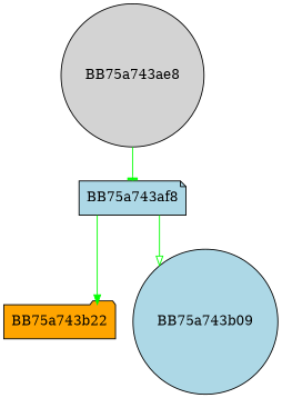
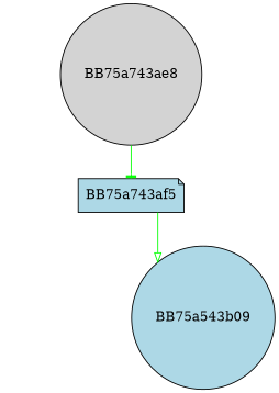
  digraph {
    splines=ortho
    node [fillcolor=lightblue shape=circle style=filled]
    edge [color=green]
    BB75a743ae8 [fillcolor=lightgrey]
-   BB75a743af5 [shape=note label=BB75a743af8]
-   BB75a743b22 [fillcolor=orange shape=folder]
-   BB75a743b09
+   BB75a743af5 [shape=note]
+   BB75a743b09 [label=BB75a543b09]
    BB75a743ae8 -> BB75a743af5 [arrowhead=tee]
-   BB75a743af5 -> BB75a743b22 [arrowhead=normal]
    BB75a743af5 -> BB75a743b09 [arrowhead=onormal]
  }
